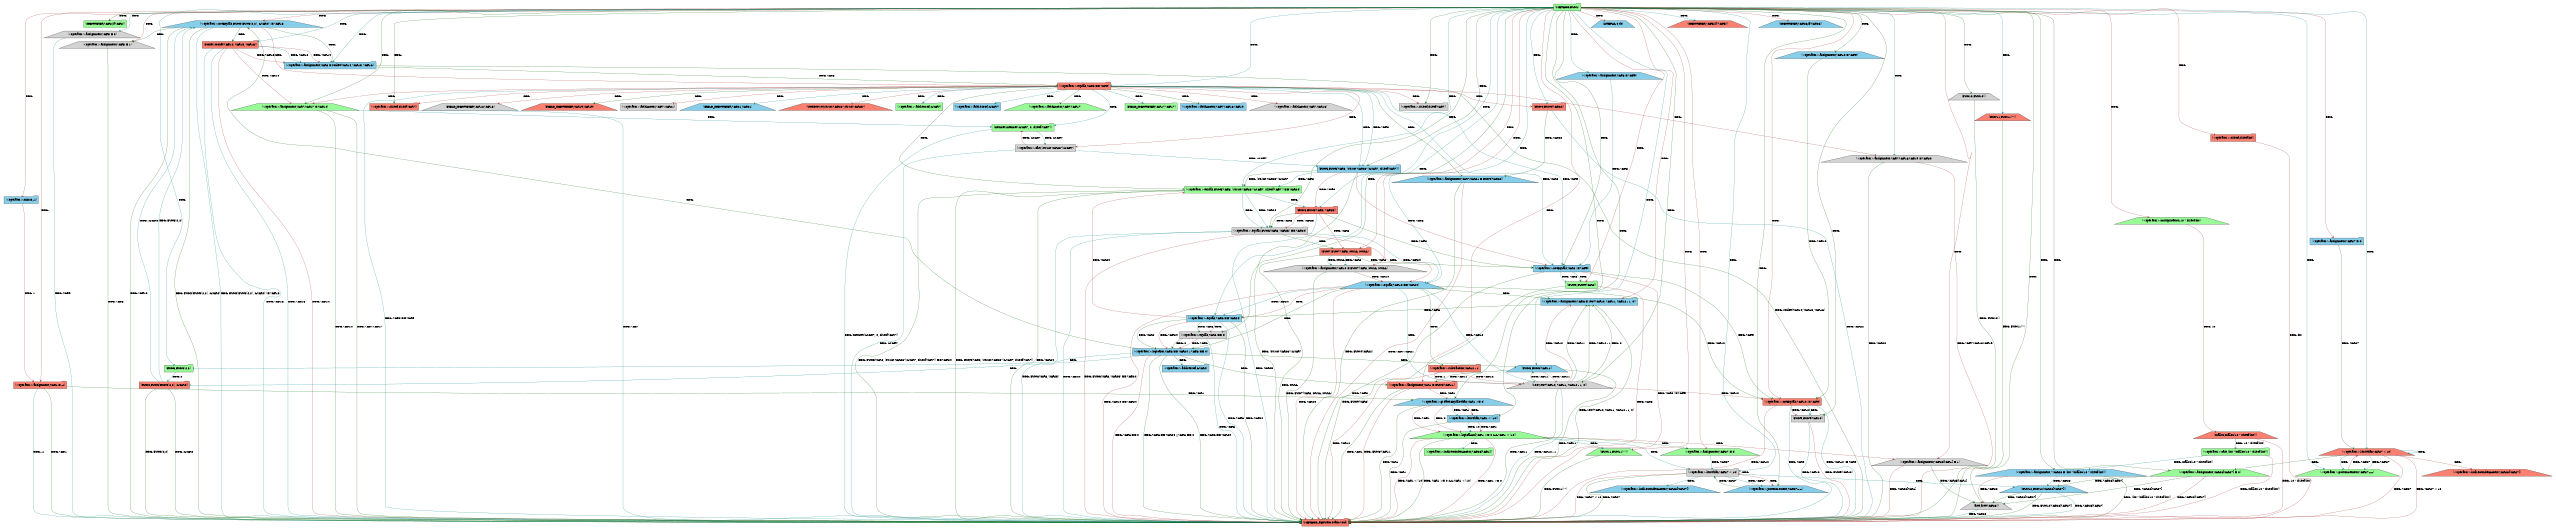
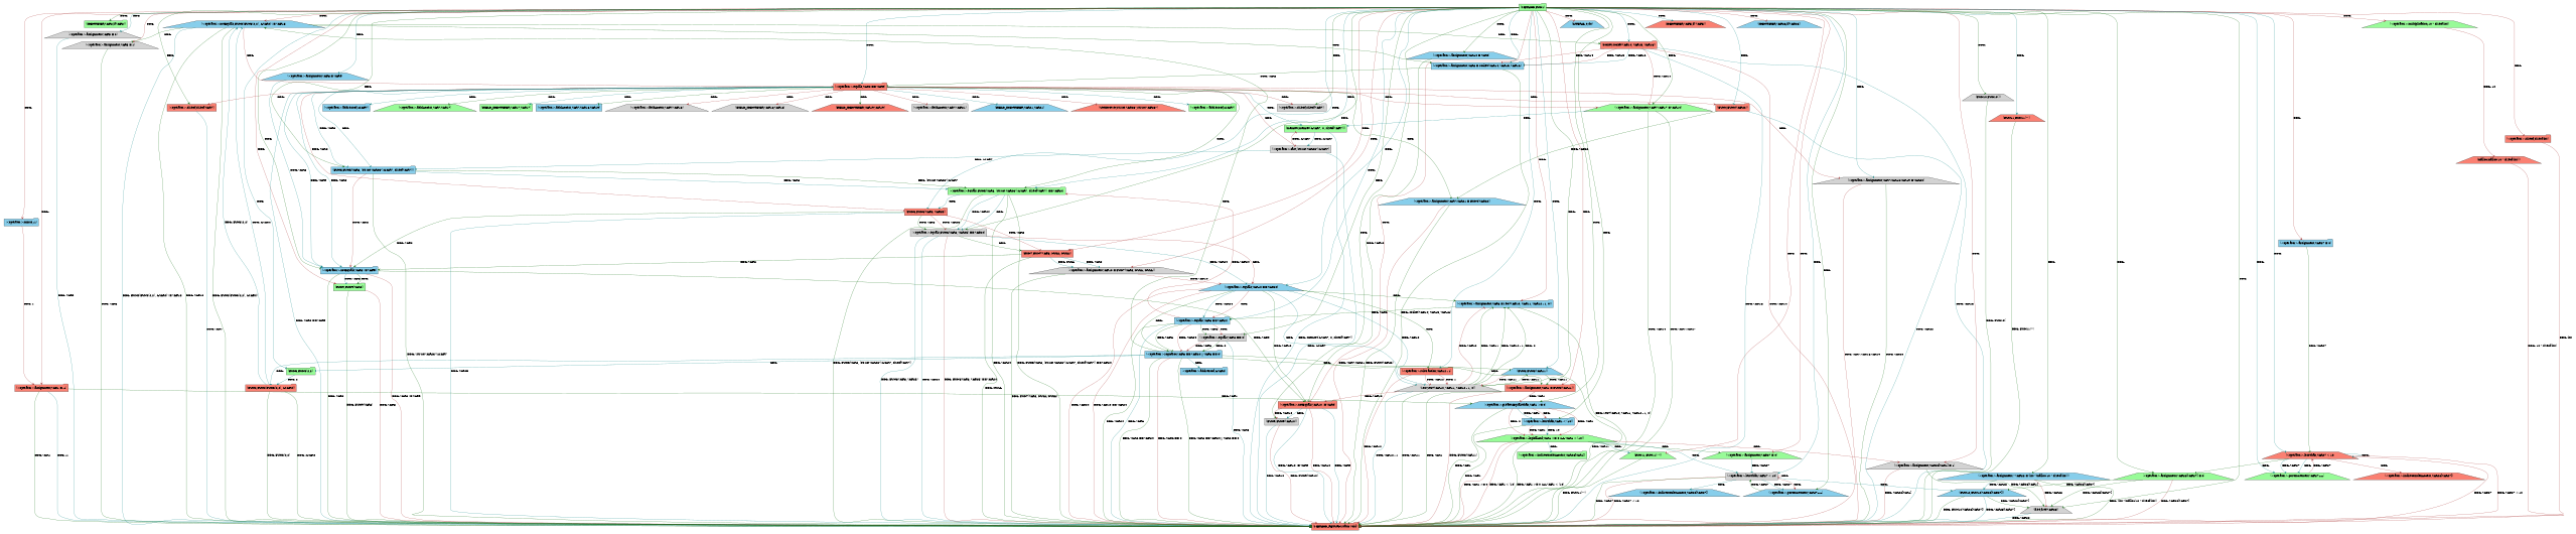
  digraph {
    fontname="DejaVu Serif"
    node [fillcolor=skyblue fontname="DejaVu Serif" shape=folder style=filled]
    edge [arrowhead=vee color=darkgreen fontname="DejaVu Serif"]
    n1 [fillcolor=palegreen label="(METHOD,FUN1)"]
    n2 [fillcolor=salmon label="(<operator>.assignment,VAR1 = -1)"]
    n3 [label="(<operator>.minus,-1)"]
    n4 [fillcolor=palegreen label="(IDENTIFIER,VAR2,if(VAR2))"]
    n5 [fillcolor=lightgrey label="(<operator>.assignment,VAR5 = 0)" shape=trapezium]
    n6 [label="(<operator>.assignment,VAR8 = VAR9)" shape=trapezium]
    n7 [label="(<operator>.assignment,VAR10 = VAR9)" shape=trapezium]
    n8 [label="(<operator>.notEquals,FUN2(FUN3(2,2), &VAR4) != VAR13)" shape=trapezium]
    n9 [fillcolor=palegreen label="(FUN3,FUN3(2,2))"]
    n10 [fillcolor=lightgrey label="(<operator>.assignment,VAR5 = 1)" shape=trapezium]
    n11 [label="(<operator>.assignment,VAR8 = socket(VAR14, VAR15, VAR16))"]
    n12 [fillcolor=salmon label="(socket,socket(VAR14, VAR15, VAR16))"]
    n13 [fillcolor=salmon label="(<operator>.equals,VAR8 == VAR9)"]
    n14 [fillcolor=lightgrey label="(<operator>.sizeOf,sizeof(VAR7))"]
    n15 [fillcolor=palegreen label="(<operator>.assignment,VAR7.VAR17 = VAR14)" shape=trapezium]
    n16 [fillcolor=lightgrey label="(<operator>.assignment,VAR7.VAR18.VAR19 = VAR20)" shape=trapezium]
    n17 [fillcolor=salmon label="(FUN4,FUN4(VAR22))"]
    n18 [fillcolor=palegreen label="(<operator>.equals,FUN5(VAR8, (struct VAR23*)&VAR7, sizeof(VAR7)) == VAR24)"]
    n19 [label="(FUN5,FUN5(VAR8, (struct VAR23*)&VAR7, sizeof(VAR7)))"]
    n20 [fillcolor=salmon label="(<operator>.sizeOf,sizeof(VAR7))"]
    n21 [fillcolor=lightgrey label="(<operator>.equals,FUN6(VAR8, VAR25) == VAR24)"]
    n22 [fillcolor=salmon label="(FUN6,FUN6(VAR8, VAR25))"]
    n23 [fillcolor=lightgrey label="(<operator>.assignment,VAR10 = FUN7(VAR8, NULL, NULL))" shape=trapezium]
    n24 [fillcolor=salmon label="(FUN7,FUN7(VAR8, NULL, NULL))"]
    n25 [label="(<operator>.equals,VAR10 == VAR24)" shape=trapezium]
    n26 [label="(<operator>.assignment,VAR6 = recv(VAR10, VAR11, VAR12 - 1, 0))"]
    n27 [fillcolor=lightgrey label="(recv,recv(VAR10, VAR11, VAR12 - 1, 0))" shape=trapezium]
    n28 [fillcolor=salmon label="(<operator>.subtraction,VAR12 - 1)"]
    n29 [label="(<operator>.equals,VAR6 == VAR24)"]
    n30 [fillcolor=lightgrey label="(<operator>.equals,VAR6 == 0)"]
    n31 [fillcolor=salmon label="(<operator>.assignment,VAR1 = FUN8(VAR11))"]
    n32 [label="(FUN8,FUN8(VAR11))" shape=trapezium]
    n33 [label="(LITERAL,0,do)" shape=trapezium]
    n34 [label="(<operator>.notEquals,VAR8 != VAR9)"]
    n35 [fillcolor=palegreen label="(FUN9,FUN9(VAR8))"]
    n36 [fillcolor=salmon label="(<operator>.notEquals,VAR10 != VAR9)"]
    n37 [fillcolor=lightgrey label="(FUN9,FUN9(VAR10))"]
    n38 [fillcolor=salmon label="(IDENTIFIER,VAR5,if (VAR5))" shape=trapezium]
    n39 [fillcolor=lightgrey label="(FUN10,FUN10())" shape=trapezium]
    n40 [label="(IDENTIFIER,VAR26,if(VAR26))" shape=trapezium]
    n41 [fillcolor=salmon label="(FUN11,FUN11(\"\"))" shape=trapezium]
    n42 [label="(<operator>.assignment,* VAR28 = (int *)malloc(10 * sizeof(int)))" shape=trapezium]
    n43 [fillcolor=palegreen label="(<operator>.multiplication,10 * sizeof(int))" shape=trapezium]
    n44 [fillcolor=salmon label="(<operator>.sizeOf,sizeof(int))"]
    n45 [label="(<operator>.assignment,VAR27 = 0)"]
    n46 [fillcolor=salmon label="(<operator>.lessThan,VAR27 < 10)" shape=trapezium]
    n47 [fillcolor=palegreen label="(<operator>.postIncrement,VAR27++)" shape=trapezium]
    n48 [fillcolor=palegreen label="(<operator>.assignment,VAR28[VAR27] = 0)" shape=trapezium]
    n49 [label="(<operator>.greaterEqualsThan,VAR1 >= 0)" shape=trapezium]
    n50 [label="(<operator>.lessThan,VAR1 < (10))"]
    n51 [fillcolor=lightgrey label="(<operator>.assignment,VAR28[VAR1] = 1)" shape=trapezium]
    n52 [fillcolor=palegreen label="(<operator>.assignment,VAR27 = 0)" shape=trapezium]
    n53 [fillcolor=lightgrey label="(<operator>.lessThan,VAR27 < 10)"]
    n54 [label="(<operator>.postIncrement,VAR27++)" shape=trapezium]
    n55 [fillcolor=palegreen label="(FUN11,FUN11(\"\"))" shape=trapezium]
    n56 [fillcolor=lightgrey label="(free,free(VAR28))" shape=trapezium]
    n57 [fillcolor=salmon label="(METHOD_RETURN,static void)"]
    n58 [fillcolor=salmon label="(FUN2,FUN2(FUN3(2,2), &VAR4))"]
    n59 [fillcolor=palegreen label="(memset,memset(&VAR7, 0, sizeof(VAR7)))"]
    n60 [label="(<operator>.assignment,VAR7.VAR21 = FUN4(VAR22))" shape=trapezium]
    n61 [fillcolor=lightgrey label="(<operator>.cast,(struct VAR23*)&VAR7)"]
    n62 [label="(<operator>.addressOf,&VAR7)"]
    n63 [fillcolor=palegreen label="(<operator>.fieldAccess,VAR7.VAR17)" shape=trapezium]
    n64 [fillcolor=palegreen label="(FIELD_IDENTIFIER,VAR17,VAR17)"]
    n65 [label="(<operator>.fieldAccess,VAR7.VAR18.VAR19)"]
    n66 [fillcolor=lightgrey label="(<operator>.fieldAccess,VAR7.VAR18)" shape=trapezium]
    n67 [fillcolor=lightgrey label="(FIELD_IDENTIFIER,VAR18,VAR18)" shape=trapezium]
    n68 [fillcolor=salmon label="(FIELD_IDENTIFIER,VAR19,VAR19)" shape=trapezium]
    n69 [fillcolor=lightgrey label="(<operator>.fieldAccess,VAR7.VAR21)"]
    n70 [label="(FIELD_IDENTIFIER,VAR21,VAR21)" shape=trapezium]
    n71 [fillcolor=salmon label="(UNKNOWN,struct VAR23*,struct VAR23*)" shape=trapezium]
    n72 [fillcolor=palegreen label="(<operator>.addressOf,&VAR7)"]
    n73 [label="(<operator>.logicalOr,VAR6 == VAR24 || VAR6 == 0)"]
    n74 [label="(FUN12,FUN12(VAR28[VAR27]))" shape=trapezium]
    n75 [fillcolor=salmon label="(malloc,malloc(10 * sizeof(int)))" shape=trapezium]
    n76 [fillcolor=salmon label="(<operator>.indirectIndexAccess,VAR28[VAR27])" shape=trapezium]
    n77 [fillcolor=palegreen label="(<operator>.logicalAnd,VAR1 >= 0 && VAR1 < (10))" shape=trapezium]
    n78 [label="(<operator>.indirectIndexAccess,VAR28[VAR27])" shape=trapezium]
    n79 [label="(<operator>.addressOf,&VAR4)"]
-   n80 [fillcolor=palegreen label="(<operator>.cast,(int *)malloc(10 * sizeof(int)))"]
    n81 [fillcolor=palegreen label="(<operator>.indirectIndexAccess,VAR28[VAR1])"]
    n1 -> n2 [color=brown label="DDG: "]
-   n1 -> n3 [arrowhead=tee color=brown label="DDG: "]
+   n1 -> n3 [color=brown label="DDG: "]
    n1 -> n4 [label="DDG: "]
    n1 -> n5 [arrowhead=tee color=teal label="DDG: "]
-   n1 -> n6 [color=teal label="DDG: "]
+   n1 -> n6 [arrowhead=tee color=teal label="DDG: "]
    n1 -> n7 [arrowhead=tee label="DDG: "]
    n1 -> n8 [color=brown label="DDG: "]
    n1 -> n9 [arrowhead=tee color=teal label="DDG: "]
    n1 -> n10 [color=brown label="DDG: "]
    n1 -> n11 [color=teal label="DDG: "]
    n1 -> n12 [color=teal label="DDG: "]
    n1 -> n13 [arrowhead=tee color=teal label="DDG: "]
    n1 -> n14 [label="DDG: "]
    n1 -> n15 [label="DDG: "]
    n1 -> n16 [arrowhead=tee color=teal label="DDG: "]
    n1 -> n17 [arrowhead=tee color=teal label="DDG: "]
    n1 -> n18 [color=teal label="DDG: "]
    n1 -> n19 [label="DDG: "]
    n1 -> n20 [label="DDG: "]
    n1 -> n21 [label="DDG: "]
    n1 -> n22 [arrowhead=tee color=teal label="DDG: "]
    n1 -> n23 [color=brown label="DDG: "]
    n1 -> n24 [color=brown label="DDG: "]
    n1 -> n25 [color=teal label="DDG: "]
    n1 -> n26 [color=brown label="DDG: "]
    n1 -> n27 [arrowhead=tee label="DDG: "]
+   n1 -> n28 [color=teal label="DDG: "]
    n1 -> n29 [color=teal label="DDG: "]
    n1 -> n30 [arrowhead=tee label="DDG: "]
    n1 -> n31 [color=brown label="DDG: "]
    n1 -> n32 [color=teal label="DDG: "]
    n1 -> n33 [arrowhead=tee color=brown label="DDG: "]
    n1 -> n34 [arrowhead=tee label="DDG: "]
    n1 -> n35 [color=brown label="DDG: "]
    n1 -> n36 [arrowhead=tee color=brown label="DDG: "]
    n1 -> n37 [label="DDG: "]
    n1 -> n38 [color=teal label="DDG: "]
    n1 -> n39 [arrowhead=tee label="DDG: "]
    n1 -> n40 [arrowhead=tee color=brown label="DDG: "]
    n1 -> n41 [color=teal label="DDG: "]
    n1 -> n42 [arrowhead=tee label="DDG: "]
    n1 -> n43 [color=brown label="DDG: "]
    n1 -> n44 [arrowhead=tee color=brown label="DDG: "]
    n1 -> n45 [color=brown label="DDG: "]
    n1 -> n46 [arrowhead=tee color=teal label="DDG: "]
    n1 -> n47 [color=teal label="DDG: "]
    n1 -> n48 [label="DDG: "]
    n1 -> n49 [label="DDG: "]
    n1 -> n50 [arrowhead=tee label="DDG: "]
    n1 -> n51 [color=brown label="DDG: "]
    n1 -> n52 [arrowhead=tee color=brown label="DDG: "]
    n1 -> n53 [color=teal label="DDG: "]
    n1 -> n54 [label="DDG: "]
    n1 -> n55 [arrowhead=tee color=brown label="DDG: "]
    n1 -> n56 [arrowhead=tee label="DDG: "]
    n2 -> n49 [label="DDG: VAR1"]
    n2 -> n57 [arrowhead=tee label="DDG: VAR1"]
    n2 -> n57 [arrowhead=tee color=teal label="DDG: -1"]
    n3 -> n2 [color=brown label="DDG: 1"]
    n5 -> n57 [color=teal label="DDG: VAR5"]
    n6 -> n34 [color=teal label="DDG: VAR8"]
    n7 -> n36 [arrowhead=tee label="DDG: VAR10"]
    n8 -> n10 [arrowhead=tee label="CDG: "]
    n8 -> n11 [arrowhead=tee label="CDG: "]
    n8 -> n12 [label="CDG: "]
    n8 -> n13 [color=brown label="CDG: "]
    n8 -> n57 [color=teal label="DDG: FUN2(FUN3(2,2), &VAR4) != VAR13"]
    n8 -> n57 [label="DDG: VAR13"]
    n8 -> n57 [arrowhead=tee label="DDG: FUN2(FUN3(2,2), &VAR4)"]
    n9 -> n58 [color=teal label="DDG: 2"]
    n10 -> n57 [arrowhead=tee label="DDG: VAR5"]
    n11 -> n13 [arrowhead=tee label="DDG: VAR8"]
    n11 -> n57 [arrowhead=tee label="DDG: socket(VAR14, VAR15, VAR16)"]
    n12 -> n11 [arrowhead=tee color=brown label="DDG: VAR14"]
    n12 -> n11 [arrowhead=tee color=brown label="DDG: VAR15"]
    n12 -> n11 [arrowhead=tee color=teal label="DDG: VAR16"]
    n12 -> n15 [arrowhead=tee color=brown label="DDG: VAR14"]
    n12 -> n57 [arrowhead=tee color=teal label="DDG: VAR16"]
    n12 -> n57 [arrowhead=tee color=brown label="DDG: VAR14"]
    n12 -> n57 [color=teal label="DDG: VAR15"]
    n13 -> n14 [color=brown label="CDG: "]
    n13 -> n15 [color=brown label="CDG: "]
    n13 -> n16 [arrowhead=tee color=brown label="CDG: "]
    n13 -> n17 [color=brown label="CDG: "]
    n13 -> n18 [label="CDG: "]
    n13 -> n19 [arrowhead=tee color=teal label="DDG: VAR8"]
    n13 -> n19 [arrowhead=tee color=teal label="CDG: "]
    n13 -> n20 [color=brown label="CDG: "]
    n13 -> n34 [color=teal label="DDG: VAR8"]
    n13 -> n34 [color=teal label="DDG: VAR9"]
    n13 -> n57 [arrowhead=tee color=teal label="DDG: VAR8 == VAR9"]
    n13 -> n59 [color=teal label="CDG: "]
    n13 -> n60 [arrowhead=tee label="CDG: "]
-   n13 -> n61 [color=brown label="CDG: "]
+   n13 -> n61 [arrowhead=tee color=brown label="CDG: "]
    n13 -> n62 [color=teal label="CDG: "]
    n13 -> n63 [arrowhead=tee label="CDG: "]
    n13 -> n64 [color=teal label="CDG: "]
    n13 -> n65 [arrowhead=tee label="CDG: "]
    n13 -> n66 [color=brown label="CDG: "]
    n13 -> n67 [color=brown label="CDG: "]
    n13 -> n68 [label="CDG: "]
    n13 -> n69 [arrowhead=tee color=brown label="CDG: "]
    n13 -> n70 [arrowhead=tee color=teal label="CDG: "]
    n13 -> n71 [arrowhead=tee color=brown label="CDG: "]
    n13 -> n72 [color=teal label="CDG: "]
    n15 -> n57 [arrowhead=tee label="DDG: VAR7.VAR17"]
    n15 -> n57 [arrowhead=tee label="DDG: VAR14"]
    n15 -> n59 [color=teal label="DDG: "]
    n16 -> n57 [arrowhead=tee label="DDG: VAR20"]
    n16 -> n57 [arrowhead=tee color=brown label="DDG: VAR7.VAR18.VAR19"]
    n17 -> n57 [color=teal label="DDG: VAR22"]
    n17 -> n60 [arrowhead=tee label="DDG: VAR22"]
    n18 -> n21 [color=teal label="DDG: VAR24"]
    n18 -> n21 [arrowhead=tee color=teal label="CDG: "]
    n18 -> n22 [color=teal label="CDG: "]
    n18 -> n57 [arrowhead=tee label="DDG: FUN5(VAR8, (struct VAR23*)&VAR7, sizeof(VAR7))"]
    n18 -> n57 [label="DDG: VAR24"]
    n18 -> n57 [arrowhead=tee label="DDG: FUN5(VAR8, (struct VAR23*)&VAR7, sizeof(VAR7)) == VAR24"]
    n19 -> n18 [color=teal label="DDG: VAR8"]
    n19 -> n18 [label="DDG: (struct VAR23*)&VAR7"]
-   n19 -> n22 [arrowhead=tee color=brown label="DDG: VAR8"]
+   n13 -> n22 [arrowhead=tee color=brown label="DDG: VAR8"]
    n19 -> n34 [color=brown label="DDG: VAR8"]
    n19 -> n57 [arrowhead=tee label="DDG: (struct VAR23*)&VAR7"]
    n20 -> n57 [arrowhead=tee color=teal label="DDG: VAR7"]
    n21 -> n24 [label="CDG: "]
    n21 -> n25 [arrowhead=tee color=teal label="DDG: VAR24"]
    n21 -> n25 [color=brown label="CDG: "]
    n21 -> n57 [color=teal label="DDG: FUN6(VAR8, VAR25)"]
    n21 -> n57 [arrowhead=tee color=teal label="DDG: VAR24"]
    n21 -> n57 [color=brown label="DDG: FUN6(VAR8, VAR25) == VAR24"]
    n22 -> n21 [label="DDG: VAR8"]
    n22 -> n21 [arrowhead=tee color=brown label="DDG: VAR25"]
    n22 -> n24 [arrowhead=tee color=brown label="DDG: VAR8"]
    n22 -> n34 [label="DDG: VAR8"]
    n22 -> n57 [arrowhead=tee color=teal label="DDG: VAR25"]
    n23 -> n25 [color=brown label="DDG: VAR10"]
    n23 -> n57 [label="DDG: FUN7(VAR8, NULL, NULL)"]
    n24 -> n23 [arrowhead=tee color=teal label="DDG: VAR8"]
    n24 -> n23 [color=teal label="DDG: NULL"]
    n24 -> n34 [label="DDG: VAR8"]
    n24 -> n57 [label="DDG: NULL"]
    n25 -> n26 [label="CDG: "]
    n25 -> n27 [arrowhead=tee color=teal label="DDG: VAR10"]
    n25 -> n27 [arrowhead=tee color=teal label="CDG: "]
    n25 -> n28 [arrowhead=tee label="CDG: "]
    n25 -> n29 [color=teal label="DDG: VAR24"]
    n25 -> n29 [color=brown label="CDG: "]
    n25 -> n36 [arrowhead=tee label="DDG: VAR10"]
    n25 -> n57 [color=brown label="DDG: VAR24"]
    n25 -> n57 [arrowhead=tee color=brown label="DDG: VAR10 == VAR24"]
    n25 -> n73 [label="CDG: "]
    n26 -> n29 [arrowhead=tee label="DDG: VAR6"]
    n26 -> n57 [label="DDG: recv(VAR10, VAR11, VAR12 - 1, 0)"]
    n27 -> n26 [arrowhead=tee color=brown label="DDG: VAR10"]
    n27 -> n26 [arrowhead=tee label="DDG: VAR11"]
    n27 -> n26 [arrowhead=tee label="DDG: VAR12 - 1"]
    n27 -> n26 [arrowhead=tee label="DDG: 0"]
    n27 -> n32 [arrowhead=tee label="DDG: VAR11"]
    n27 -> n36 [color=brown label="DDG: VAR10"]
    n27 -> n57 [arrowhead=tee label="DDG: VAR11"]
    n27 -> n57 [arrowhead=tee color=teal label="DDG: VAR12 - 1"]
    n28 -> n27 [arrowhead=tee color=brown label="DDG: VAR12"]
    n28 -> n27 [color=brown label="DDG: 1"]
    n28 -> n57 [color=brown label="DDG: VAR12"]
    n29 -> n18 [color=brown label="DDG: VAR24"]
    n29 -> n30 [arrowhead=tee label="DDG: VAR6"]
    n29 -> n30 [arrowhead=tee color=brown label="CDG: "]
    n29 -> n57 [label="DDG: VAR24"]
    n29 -> n57 [color=teal label="DDG: VAR6"]
    n29 -> n73 [arrowhead=tee label="DDG: VAR6"]
    n29 -> n73 [arrowhead=tee color=brown label="DDG: VAR24"]
    n30 -> n57 [arrowhead=tee color=teal label="DDG: VAR6"]
    n30 -> n73 [color=brown label="DDG: VAR6"]
    n30 -> n73 [label="DDG: 0"]
    n31 -> n49 [arrowhead=tee color=brown label="DDG: VAR1"]
    n31 -> n57 [arrowhead=tee color=brown label="DDG: FUN8(VAR11)"]
    n31 -> n57 [label="DDG: VAR1"]
    n32 -> n27 [arrowhead=tee color=brown label="DDG: VAR11"]
    n32 -> n31 [label="DDG: VAR11"]
    n32 -> n57 [label="DDG: VAR11"]
    n34 -> n35 [arrowhead=tee color=teal label="DDG: VAR8"]
    n34 -> n35 [label="CDG: "]
    n34 -> n36 [arrowhead=tee label="DDG: VAR9"]
    n34 -> n57 [color=brown label="DDG: VAR8 != VAR9"]
    n34 -> n57 [arrowhead=tee label="DDG: VAR8"]
    n35 -> n57 [color=brown label="DDG: VAR8"]
    n35 -> n57 [arrowhead=tee label="DDG: FUN9(VAR8)"]
    n36 -> n37 [arrowhead=tee color=brown label="DDG: VAR10"]
    n36 -> n37 [color=teal label="CDG: "]
    n36 -> n57 [arrowhead=tee color=teal label="DDG: VAR10 != VAR9"]
    n36 -> n57 [color=brown label="DDG: VAR10"]
    n36 -> n57 [color=teal label="DDG: VAR9"]
    n37 -> n57 [color=brown label="DDG: FUN9(VAR10)"]
    n37 -> n57 [color=teal label="DDG: VAR10"]
    n39 -> n57 [arrowhead=tee label="DDG: FUN10()"]
    n41 -> n57 [label="DDG: FUN11(\"\")"]
    n42 -> n56 [arrowhead=tee color=brown label="DDG: VAR28"]
    n42 -> n57 [label="DDG: (int *)malloc(10 * sizeof(int))"]
    n42 -> n74 [color=teal label="DDG: VAR28"]
    n43 -> n75 [arrowhead=tee color=brown label="DDG: 10"]
    n44 -> n57 [arrowhead=tee color=brown label="DDG: int"]
    n45 -> n46 [arrowhead=tee label="DDG: VAR27"]
    n46 -> n46 [arrowhead=tee color=teal label="CDG: "]
    n46 -> n47 [arrowhead=tee color=teal label="DDG: VAR27"]
    n46 -> n47 [arrowhead=tee color=teal label="CDG: "]
    n46 -> n48 [arrowhead=tee label="CDG: "]
    n46 -> n57 [color=brown label="DDG: VAR27"]
    n46 -> n57 [arrowhead=tee color=brown label="DDG: VAR27 < 10"]
    n46 -> n76 [color=brown label="CDG: "]
    n47 -> n46 [color=brown label="DDG: VAR27"]
    n48 -> n56 [label="DDG: VAR28[VAR27]"]
    n48 -> n57 [color=brown label="DDG: VAR28[VAR27]"]
    n48 -> n74 [arrowhead=tee label="DDG: VAR28[VAR27]"]
    n49 -> n50 [arrowhead=tee color=teal label="DDG: VAR1"]
    n49 -> n50 [color=brown label="CDG: "]
    n49 -> n57 [label="DDG: VAR1"]
    n49 -> n77 [color=brown label="DDG: VAR1"]
    n49 -> n77 [arrowhead=tee color=brown label="DDG: 0"]
    n50 -> n57 [label="DDG: VAR1"]
    n50 -> n77 [color=brown label="DDG: VAR1"]
    n50 -> n77 [color=teal label="DDG: 10"]
    n51 -> n56 [label="DDG: VAR28[VAR1]"]
    n51 -> n57 [color=brown label="DDG: VAR28[VAR1]"]
    n52 -> n53 [arrowhead=tee color=teal label="DDG: VAR27"]
    n53 -> n53 [arrowhead=tee color=brown label="CDG: "]
    n53 -> n54 [arrowhead=tee color=teal label="DDG: VAR27"]
    n53 -> n54 [color=brown label="CDG: "]
    n53 -> n57 [arrowhead=tee label="DDG: VAR27"]
    n53 -> n57 [arrowhead=tee color=brown label="DDG: VAR27 < 10"]
    n53 -> n74 [color=teal label="CDG: "]
    n53 -> n78 [color=teal label="CDG: "]
    n54 -> n53 [label="DDG: VAR27"]
    n55 -> n57 [arrowhead=tee label="DDG: FUN11(\"\")"]
    n56 -> n57 [color=teal label="DDG: VAR28"]
    n58 -> n8 [color=teal label="DDG: FUN3(2,2)"]
    n58 -> n8 [arrowhead=tee color=teal label="DDG: &VAR4"]
    n58 -> n57 [label="DDG: FUN3(2,2)"]
    n58 -> n57 [label="DDG: &VAR4"]
    n59 -> n57 [color=teal label="DDG: memset(&VAR7, 0, sizeof(VAR7))"]
    n59 -> n61 [color=teal label="DDG: &VAR7"]
    n60 -> n57 [label="DDG: FUN4(VAR22)"]
    n60 -> n57 [color=brown label="DDG: VAR7.VAR21"]
    n61 -> n19 [arrowhead=tee color=teal label="DDG: &VAR7"]
    n61 -> n57 [color=teal label="DDG: &VAR7"]
    n61 -> n59 [arrowhead=tee color=brown label="DDG: &VAR7"]
    n73 -> n8 [label="CDG: "]
    n73 -> n9 [arrowhead=tee color=teal label="CDG: "]
    n73 -> n31 [label="CDG: "]
    n73 -> n32 [arrowhead=tee label="CDG: "]
    n73 -> n57 [arrowhead=tee label="DDG: VAR6 == VAR24"]
    n73 -> n57 [arrowhead=tee color=brown label="DDG: VAR6 == 0"]
    n73 -> n57 [arrowhead=tee label="DDG: VAR6 == VAR24 || VAR6 == 0"]
    n73 -> n58 [arrowhead=tee color=teal label="CDG: "]
    n73 -> n79 [color=teal label="CDG: "]
    n74 -> n56 [label="DDG: VAR28[VAR27]"]
    n74 -> n57 [arrowhead=tee label="DDG: FUN12(VAR28[VAR27])"]
    n74 -> n57 [arrowhead=tee color=teal label="DDG: VAR28[VAR27]"]
    n75 -> n57 [arrowhead=tee color=brown label="DDG: 10 * sizeof(int)"]
-   n75 -> n80 [arrowhead=tee label="DDG: 10 * sizeof(int)"]
    n77 -> n51 [color=brown label="CDG: "]
    n77 -> n52 [label="CDG: "]
    n77 -> n53 [color=teal label="CDG: "]
    n77 -> n55 [color=teal label="CDG: "]
    n77 -> n57 [color=brown label="DDG: VAR1 >= 0"]
    n77 -> n57 [color=brown label="DDG: VAR1 < (10)"]
    n77 -> n57 [arrowhead=tee label="DDG: VAR1 >= 0 && VAR1 < (10)"]
    n77 -> n81 [arrowhead=tee color=teal label="CDG: "]
-   n80 -> n42 [arrowhead=tee color=teal label="DDG: malloc(10 * sizeof(int))"]
-   n80 -> n57 [color=brown label="DDG: malloc(10 * sizeof(int))"]
  }
